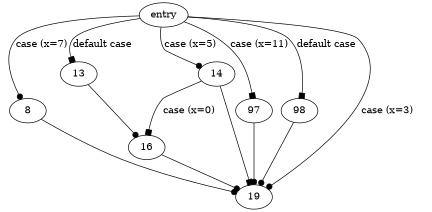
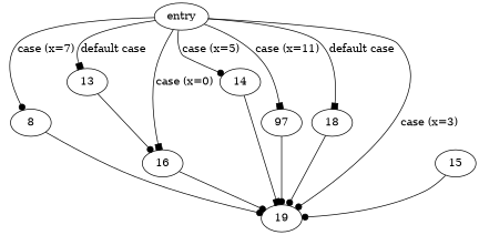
  digraph {
    edge [arrowhead=dot]
    n1 [label=entry]
    8
    13
    14
    16
    n6 [label=97]
-   18 [label=98]
+   18
    19
+   15
    n1 -> 8 [label="case (x=7)"]
    n1 -> 13 [arrowhead=box label="default case"]
    n1 -> 14 [label="case (x=5)"]
-   14 -> 16 [arrowhead=box label="case (x=0)"]
+   n1 -> 16 [arrowhead=box label="case (x=0)"]
    n1 -> n6 [arrowhead=box label="case (x=11)"]
    n1 -> 18 [arrowhead=box label="default case"]
    n1 -> 19 [label="case (x=3)"]
    8 -> 19
    13 -> 16
    14 -> 19 [arrowhead=box]
    16 -> 19
    n6 -> 19
    18 -> 19
+   15 -> 19
  }
